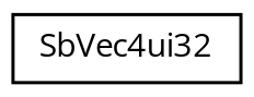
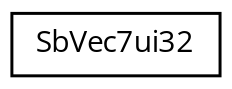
  digraph {
    rankdir=LR
    fontname="Open Sans"
-   n1 [color=black fillcolor=white fontname="Open Sans" fontsize=10 height=0.2 label=SbVec4ui32 shape=record style=filled width=0.4]
+   n1 [color=black fillcolor=white fontname="Open Sans" fontsize=10 height=0.2 label=SbVec7ui32 shape=record style=filled width=0.4]
  }
